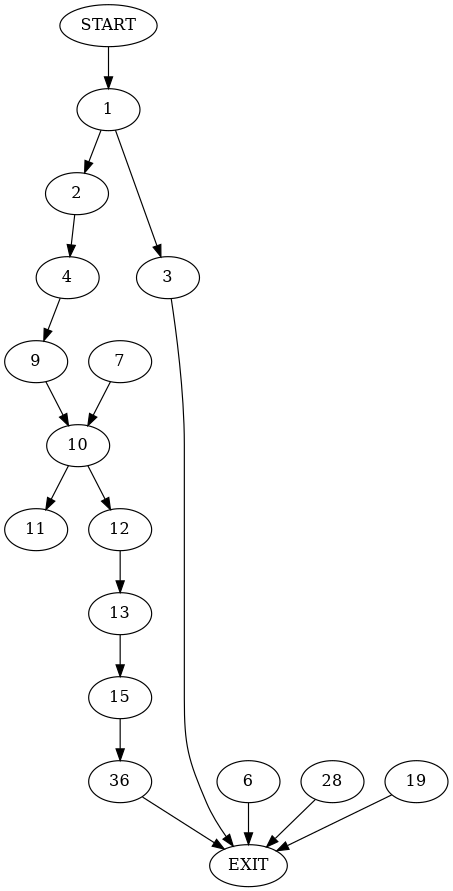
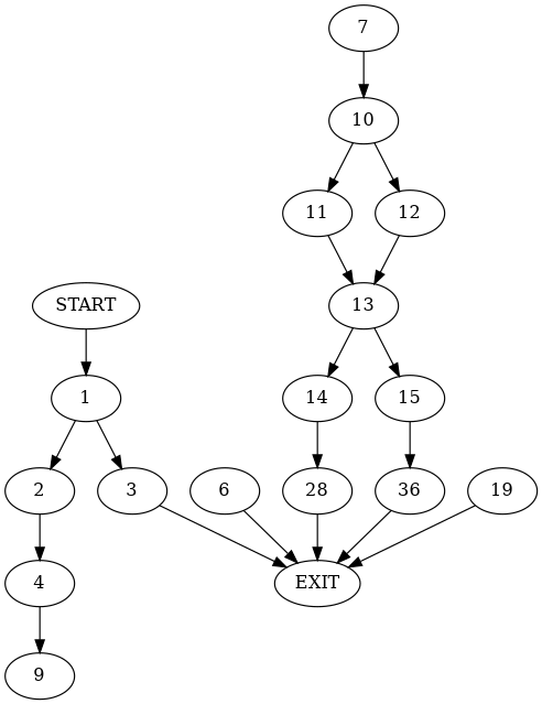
  digraph {
    n1 [label=START]
    1
    2
    3
    n5 [label=EXIT]
    4
    9
    10
    6
    7
    11
    12
    13
+   14
    15
    n16 [label=28]
    n17 [label=36]
    19
    n1 -> 1
    1 -> 2
    1 -> 3
    2 -> 4
    3 -> n5
    4 -> 9
-   9 -> 10
    10 -> 11
    10 -> 12
    6 -> n5
    7 -> 10
+   11 -> 13
    12 -> 13
+   13 -> 14
    13 -> 15
+   14 -> n16
    15 -> n17
    n16 -> n5
    n17 -> n5
    19 -> n5
  }
